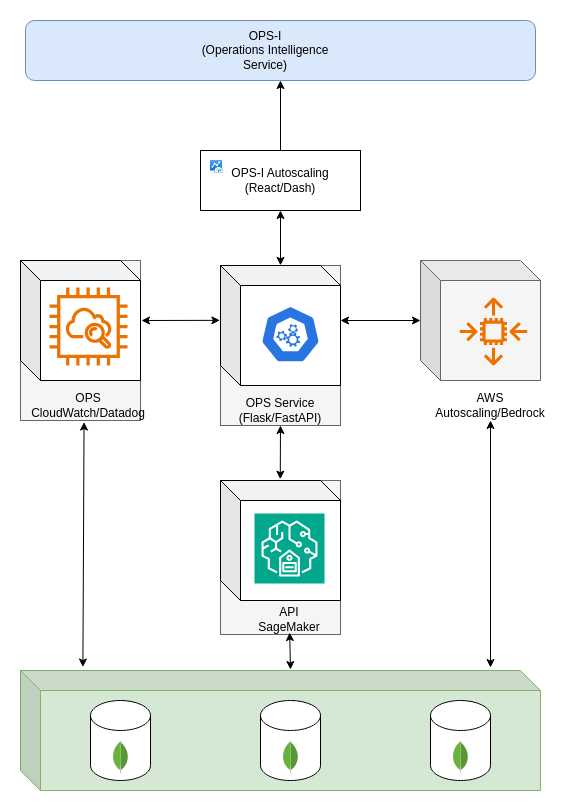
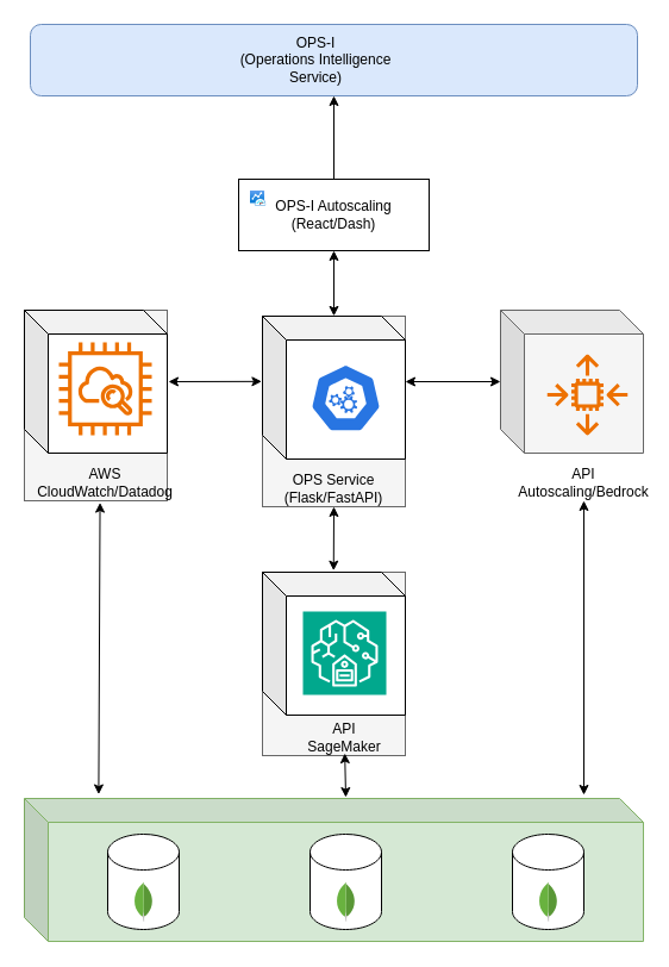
  <mxCell id="0" />
  <mxCell id="1" parent="0" />
  <mxCell id="2" value="" style="group;fillColor=#dae8fc;strokeColor=#6c8ebf;" vertex="1" connectable="0" parent="1"><mxGeometry x="200" y="150" width="160" height="60" as="geometry" /></mxCell>
  <mxCell id="3" value="OPS-I Autoscaling&lt;div&gt;(React/Dash)&lt;/div&gt;" style="rounded=0;whiteSpace=wrap;html=1;" vertex="1" parent="2"><mxGeometry width="160" height="60" as="geometry" /></mxCell>
  <mxCell id="4" value="" style="image;aspect=fixed;html=1;points=[];align=center;fontSize=12;image=img/lib/azure2/other/Azure_Monitor_Dashboard.svg;" vertex="1" parent="2"><mxGeometry x="9.6" y="10" width="13.773" height="12.8" as="geometry" /></mxCell>
  <mxCell id="5" value="" style="group;fillColor=#f5f5f5;fontColor=#333333;strokeColor=#666666;" vertex="1" connectable="0" parent="1"><mxGeometry x="220" y="265" width="120" height="160" as="geometry" /></mxCell>
  <mxCell id="6" value="" style="group" vertex="1" connectable="0" parent="5"><mxGeometry width="120" height="120" as="geometry" /></mxCell>
  <mxCell id="7" value="" style="shape=cube;whiteSpace=wrap;html=1;boundedLbl=1;backgroundOutline=1;darkOpacity=0.05;darkOpacity2=0.1;" vertex="1" parent="6"><mxGeometry width="120" height="120" as="geometry" /></mxCell>
  <mxCell id="8" value="" style="aspect=fixed;sketch=0;html=1;dashed=0;whitespace=wrap;verticalLabelPosition=bottom;verticalAlign=top;fillColor=#2875E2;strokeColor=#ffffff;points=[[0.005,0.63,0],[0.1,0.2,0],[0.9,0.2,0],[0.5,0,0],[0.995,0.63,0],[0.72,0.99,0],[0.5,1,0],[0.28,0.99,0]];shape=mxgraph.kubernetes.icon2;prIcon=api" vertex="1" parent="6"><mxGeometry x="40" y="40" width="60" height="57.6" as="geometry" /></mxCell>
  <mxCell id="9" value="OPS Service&lt;div&gt;(Flask/FastAPI)&lt;/div&gt;" style="text;html=1;align=center;verticalAlign=middle;whiteSpace=wrap;rounded=0;" vertex="1" parent="5"><mxGeometry x="30" y="130" width="60" height="30" as="geometry" /></mxCell>
  <mxCell id="10" value="" style="group;fillColor=#f5f5f5;fontColor=#333333;strokeColor=#666666;" vertex="1" connectable="0" parent="1"><mxGeometry x="220" y="480" width="120" height="154" as="geometry" /></mxCell>
  <mxCell id="11" value="API SageMaker" style="text;html=1;align=center;verticalAlign=middle;whiteSpace=wrap;rounded=0;" vertex="1" parent="10"><mxGeometry x="39" y="124" width="60" height="30" as="geometry" /></mxCell>
  <mxCell id="12" value="" style="group" vertex="1" connectable="0" parent="10"><mxGeometry width="120" height="120" as="geometry" /></mxCell>
  <mxCell id="13" value="" style="shape=cube;whiteSpace=wrap;html=1;boundedLbl=1;backgroundOutline=1;darkOpacity=0.05;darkOpacity2=0.1;" vertex="1" parent="12"><mxGeometry width="120" height="120" as="geometry" /></mxCell>
  <mxCell id="14" value="" style="sketch=0;points=[[0,0,0],[0.25,0,0],[0.5,0,0],[0.75,0,0],[1,0,0],[0,1,0],[0.25,1,0],[0.5,1,0],[0.75,1,0],[1,1,0],[0,0.25,0],[0,0.5,0],[0,0.75,0],[1,0.25,0],[1,0.5,0],[1,0.75,0]];outlineConnect=0;fontColor=#232F3E;fillColor=#01A88D;strokeColor=#ffffff;dashed=0;verticalLabelPosition=bottom;verticalAlign=top;align=center;html=1;fontSize=12;fontStyle=0;aspect=fixed;shape=mxgraph.aws4.resourceIcon;resIcon=mxgraph.aws4.sagemaker_ground_truth;" vertex="1" parent="12"><mxGeometry x="34" y="33" width="70" height="70" as="geometry" /></mxCell>
  <mxCell id="15" value="" style="group;fillColor=#f5f5f5;fontColor=#333333;strokeColor=#666666;" vertex="1" connectable="0" parent="1"><mxGeometry x="20" y="260" width="120" height="160" as="geometry" /></mxCell>
  <mxCell id="16" value="" style="shape=cube;whiteSpace=wrap;html=1;boundedLbl=1;backgroundOutline=1;darkOpacity=0.05;darkOpacity2=0.1;" vertex="1" parent="15"><mxGeometry width="120" height="120" as="geometry" /></mxCell>
  <mxCell id="17" value="" style="sketch=0;outlineConnect=0;fontColor=#232F3E;gradientColor=none;fillColor=#ED7100;strokeColor=none;dashed=0;verticalLabelPosition=bottom;verticalAlign=top;align=center;html=1;fontSize=12;fontStyle=0;aspect=fixed;pointerEvents=1;shape=mxgraph.aws4.instance_with_cloudwatch2;" vertex="1" parent="15"><mxGeometry x="29" y="27" width="78" height="78" as="geometry" /></mxCell>
- <mxCell id="18" value="OPS CloudWatch/Datadog" style="text;html=1;align=center;verticalAlign=middle;whiteSpace=wrap;rounded=0;" vertex="1" parent="15"><mxGeometry x="38" y="130" width="60" height="30" as="geometry" /></mxCell>
+ <mxCell id="18" value="AWS CloudWatch/Datadog" style="text;html=1;align=center;verticalAlign=middle;whiteSpace=wrap;rounded=0;" vertex="1" parent="15"><mxGeometry x="38" y="130" width="60" height="30" as="geometry" /></mxCell>
  <mxCell id="19" value="" style="group" vertex="1" connectable="0" parent="1"><mxGeometry x="420" y="260" width="120" height="160" as="geometry" /></mxCell>
- <mxCell id="20" value="AWS Autoscaling/Bedrock" style="text;html=1;align=center;verticalAlign=middle;whiteSpace=wrap;rounded=0;" vertex="1" parent="19"><mxGeometry x="40" y="130" width="60" height="30" as="geometry" /></mxCell>
+ <mxCell id="20" value="API Autoscaling/Bedrock" style="text;html=1;align=center;verticalAlign=middle;whiteSpace=wrap;rounded=0;" vertex="1" parent="19"><mxGeometry x="40" y="130" width="60" height="30" as="geometry" /></mxCell>
  <mxCell id="21" value="" style="group" vertex="1" connectable="0" parent="19"><mxGeometry width="120" height="120" as="geometry" /></mxCell>
  <mxCell id="22" value="" style="shape=cube;whiteSpace=wrap;html=1;boundedLbl=1;backgroundOutline=1;darkOpacity=0.05;darkOpacity2=0.1;fillColor=#f5f5f5;fontColor=#333333;strokeColor=#666666;" vertex="1" parent="21"><mxGeometry width="120" height="120" as="geometry" /></mxCell>
  <mxCell id="23" value="" style="sketch=0;outlineConnect=0;fontColor=#232F3E;gradientColor=none;fillColor=#ED7100;strokeColor=none;dashed=0;verticalLabelPosition=bottom;verticalAlign=top;align=center;html=1;fontSize=12;fontStyle=0;aspect=fixed;pointerEvents=1;shape=mxgraph.aws4.auto_scaling2;" vertex="1" parent="21"><mxGeometry x="39" y="37" width="68" height="68" as="geometry" /></mxCell>
  <mxCell id="24" value="" style="shape=cube;whiteSpace=wrap;html=1;boundedLbl=1;backgroundOutline=1;darkOpacity=0.05;darkOpacity2=0.1;fillColor=#d5e8d4;strokeColor=#82b366;" vertex="1" parent="1"><mxGeometry x="20" y="670" width="520" height="120" as="geometry" /></mxCell>
  <mxCell id="25" value="" style="group" vertex="1" connectable="0" parent="1"><mxGeometry x="90" y="700" width="60" height="80" as="geometry" /></mxCell>
  <mxCell id="26" value="" style="shape=cylinder3;whiteSpace=wrap;html=1;boundedLbl=1;backgroundOutline=1;size=15;" vertex="1" parent="25"><mxGeometry width="60" height="80" as="geometry" /></mxCell>
  <mxCell id="27" value="" style="dashed=0;outlineConnect=0;html=1;align=center;labelPosition=center;verticalLabelPosition=bottom;verticalAlign=top;shape=mxgraph.weblogos.mongodb" vertex="1" parent="25"><mxGeometry x="22.03" y="40" width="15.93" height="33.33" as="geometry" /></mxCell>
  <mxCell id="28" value="" style="group" vertex="1" connectable="0" parent="1"><mxGeometry x="260" y="700" width="60" height="80" as="geometry" /></mxCell>
  <mxCell id="29" value="" style="shape=cylinder3;whiteSpace=wrap;html=1;boundedLbl=1;backgroundOutline=1;size=15;" vertex="1" parent="28"><mxGeometry width="60" height="80" as="geometry" /></mxCell>
  <mxCell id="30" value="" style="dashed=0;outlineConnect=0;html=1;align=center;labelPosition=center;verticalLabelPosition=bottom;verticalAlign=top;shape=mxgraph.weblogos.mongodb" vertex="1" parent="28"><mxGeometry x="22.03" y="40" width="15.93" height="33.33" as="geometry" /></mxCell>
  <mxCell id="31" value="" style="group" vertex="1" connectable="0" parent="1"><mxGeometry x="430" y="700" width="60" height="80" as="geometry" /></mxCell>
  <mxCell id="32" value="" style="shape=cylinder3;whiteSpace=wrap;html=1;boundedLbl=1;backgroundOutline=1;size=15;" vertex="1" parent="31"><mxGeometry width="60" height="80" as="geometry" /></mxCell>
  <mxCell id="33" value="" style="dashed=0;outlineConnect=0;html=1;align=center;labelPosition=center;verticalLabelPosition=bottom;verticalAlign=top;shape=mxgraph.weblogos.mongodb" vertex="1" parent="31"><mxGeometry x="22.03" y="40" width="15.93" height="33.33" as="geometry" /></mxCell>
  <mxCell id="34" value="" style="endArrow=classic;startArrow=classic;html=1;rounded=0;entryX=0.5;entryY=1;entryDx=0;entryDy=0;" edge="1" parent="1" target="20"><mxGeometry width="50" height="50" relative="1" as="geometry"><mxPoint x="490" y="667" as="sourcePoint" /><mxPoint x="530" y="532" as="targetPoint" /></mxGeometry></mxCell>
  <mxCell id="35" value="" style="endArrow=classic;startArrow=classic;html=1;rounded=0;entryX=0.426;entryY=1.052;entryDx=0;entryDy=0;exitX=0.12;exitY=-0.029;exitDx=0;exitDy=0;exitPerimeter=0;entryPerimeter=0;" edge="1" parent="1" source="24" target="18"><mxGeometry width="50" height="50" relative="1" as="geometry"><mxPoint x="50" y="582" as="sourcePoint" /><mxPoint x="100" y="532" as="targetPoint" /></mxGeometry></mxCell>
  <mxCell id="36" value="" style="endArrow=classic;startArrow=classic;html=1;rounded=0;entryX=0.503;entryY=0.935;entryDx=0;entryDy=0;entryPerimeter=0;" edge="1" parent="1" target="11"><mxGeometry width="50" height="50" relative="1" as="geometry"><mxPoint x="290" y="669" as="sourcePoint" /><mxPoint x="290" y="634" as="targetPoint" /></mxGeometry></mxCell>
  <mxCell id="37" value="" style="edgeStyle=orthogonalEdgeStyle;rounded=0;orthogonalLoop=1;jettySize=auto;html=1;entryX=0.5;entryY=1;entryDx=0;entryDy=0;" edge="1" parent="1" source="3" target="42"><mxGeometry relative="1" as="geometry" /></mxCell>
  <mxCell id="38" value="" style="endArrow=classic;startArrow=classic;html=1;rounded=0;entryX=-0.005;entryY=0.457;entryDx=0;entryDy=0;entryPerimeter=0;" edge="1" parent="1" target="7"><mxGeometry width="50" height="50" relative="1" as="geometry"><mxPoint x="141" y="320" as="sourcePoint" /><mxPoint x="380" y="310" as="targetPoint" /></mxGeometry></mxCell>
  <mxCell id="39" value="" style="endArrow=classic;startArrow=classic;html=1;rounded=0;entryX=0;entryY=0.5;entryDx=0;entryDy=0;entryPerimeter=0;" edge="1" parent="1" target="22"><mxGeometry width="50" height="50" relative="1" as="geometry"><mxPoint x="340" y="320" as="sourcePoint" /><mxPoint x="500" y="310" as="targetPoint" /></mxGeometry></mxCell>
  <mxCell id="40" value="" style="endArrow=classic;startArrow=classic;html=1;rounded=0;exitX=0.498;exitY=-0.011;exitDx=0;exitDy=0;exitPerimeter=0;entryX=0.5;entryY=1;entryDx=0;entryDy=0;" edge="1" parent="1" source="13" target="9"><mxGeometry width="50" height="50" relative="1" as="geometry"><mxPoint x="270" y="440" as="sourcePoint" /><mxPoint x="320" y="390" as="targetPoint" /></mxGeometry></mxCell>
  <mxCell id="41" value="" style="endArrow=classic;startArrow=classic;html=1;rounded=0;entryX=0.5;entryY=1;entryDx=0;entryDy=0;exitX=0.5;exitY=-0.001;exitDx=0;exitDy=0;exitPerimeter=0;" edge="1" parent="1" source="7" target="3"><mxGeometry width="50" height="50" relative="1" as="geometry"><mxPoint x="280" y="260" as="sourcePoint" /><mxPoint x="310" y="450" as="targetPoint" /></mxGeometry></mxCell>
  <mxCell id="42" value="" style="rounded=1;whiteSpace=wrap;html=1;fillColor=#dae8fc;strokeColor=#6c8ebf;" vertex="1" parent="1"><mxGeometry x="25" y="20" width="510" height="60" as="geometry" /></mxCell>
  <mxCell id="43" value="OPS-I&lt;div&gt;(Operations Intelligence Service)&lt;/div&gt;" style="text;html=1;align=center;verticalAlign=middle;whiteSpace=wrap;rounded=0;" vertex="1" parent="1"><mxGeometry x="195" y="35" width="140" height="30" as="geometry" /></mxCell>
